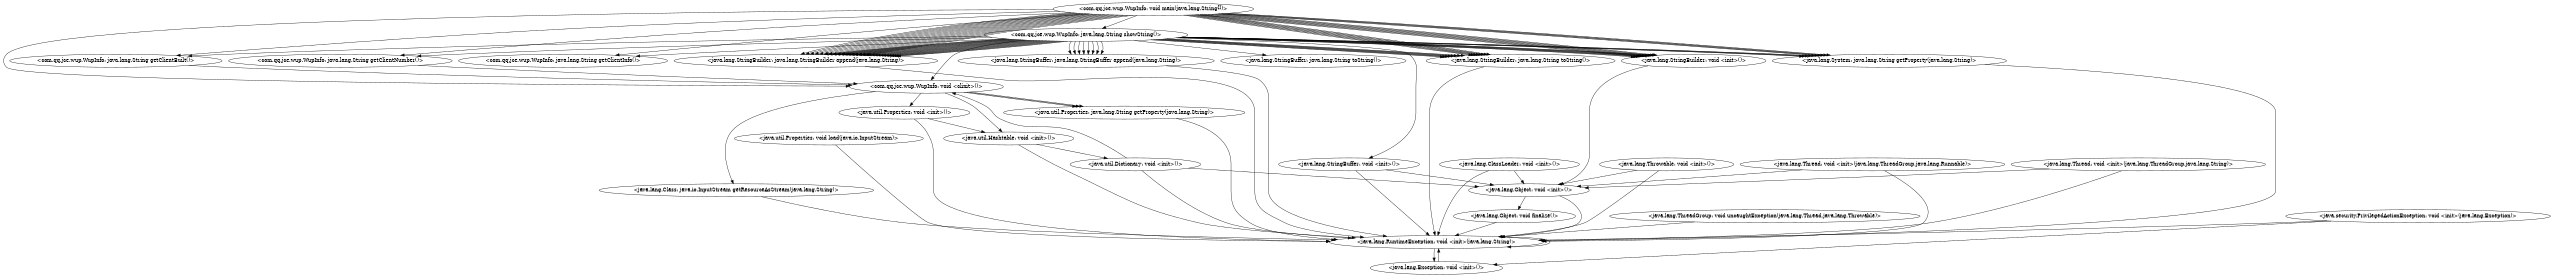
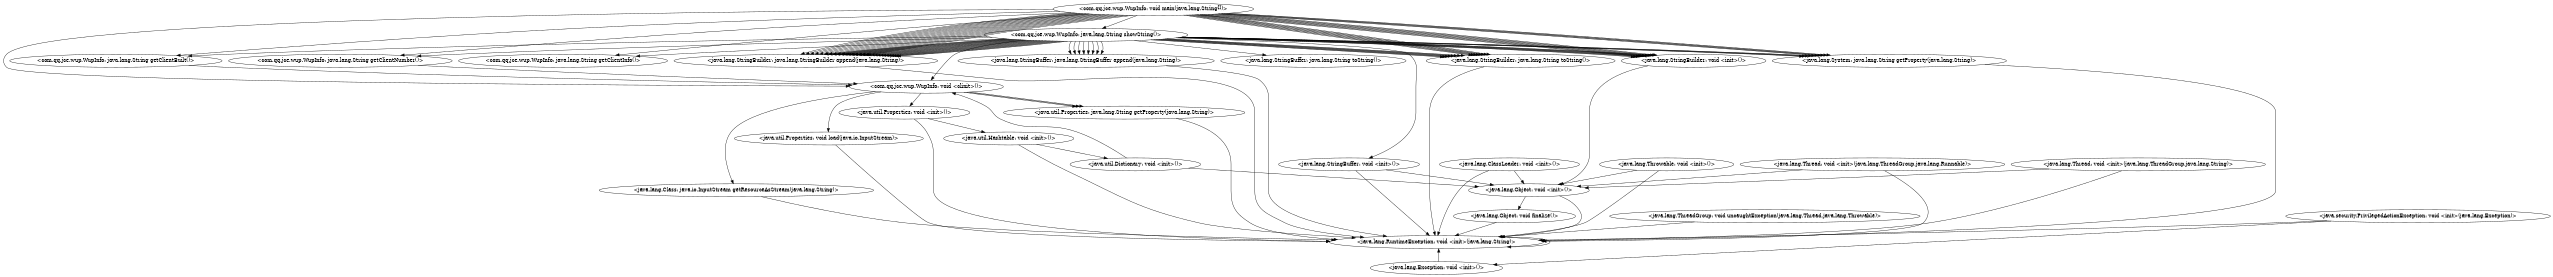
  digraph {
    "<com.qq.jce.wup.WupInfo: void main(java.lang.String[])>"
    "<java.lang.System: java.lang.String getProperty(java.lang.String)>"
    "<java.lang.StringBuilder: void <init>()>"
    "<com.qq.jce.wup.WupInfo: java.lang.String getClientNumber()>"
    "<com.qq.jce.wup.WupInfo: java.lang.String getClientBuilt()>"
    "<com.qq.jce.wup.WupInfo: java.lang.String getClientInfo()>"
    "<com.qq.jce.wup.WupInfo: java.lang.String showString()>"
    "<com.qq.jce.wup.WupInfo: void <clinit>()>"
    "<java.lang.StringBuilder: java.lang.StringBuilder append(java.lang.String)>"
    "<java.lang.StringBuilder: java.lang.String toString()>"
    "<java.lang.RuntimeException: void <init>(java.lang.String)>"
    "<java.lang.Object: void <init>()>"
    "<java.lang.StringBuffer: void <init>()>"
    "<java.lang.StringBuffer: java.lang.StringBuffer append(java.lang.String)>"
    "<java.lang.StringBuffer: java.lang.String toString()>"
    "<java.util.Properties: void <init>()>"
    "<java.util.Properties: void load(java.io.InputStream)>"
    "<java.util.Properties: java.lang.String getProperty(java.lang.String)>"
    "<java.lang.Class: java.io.InputStream getResourceAsStream(java.lang.String)>"
    "<java.lang.Exception: void <init>()>"
    "<java.lang.Object: void finalize()>"
    "<java.util.Hashtable: void <init>()>"
    "<java.util.Dictionary: void <init>()>"
    "<java.lang.ThreadGroup: void uncaughtException(java.lang.Thread,java.lang.Throwable)>"
    "<java.lang.ClassLoader: void <init>()>"
    "<java.security.PrivilegedActionException: void <init>(java.lang.Exception)>"
    "<java.lang.Throwable: void <init>()>"
    "<java.lang.Thread: void <init>(java.lang.ThreadGroup,java.lang.Runnable)>"
    "<java.lang.Thread: void <init>(java.lang.ThreadGroup,java.lang.String)>"
    "<com.qq.jce.wup.WupInfo: void main(java.lang.String[])>" -> "<java.lang.System: java.lang.String getProperty(java.lang.String)>"
    "<com.qq.jce.wup.WupInfo: void main(java.lang.String[])>" -> "<java.lang.System: java.lang.String getProperty(java.lang.String)>"
    "<com.qq.jce.wup.WupInfo: void main(java.lang.String[])>" -> "<java.lang.System: java.lang.String getProperty(java.lang.String)>"
    "<com.qq.jce.wup.WupInfo: void main(java.lang.String[])>" -> "<java.lang.System: java.lang.String getProperty(java.lang.String)>"
    "<com.qq.jce.wup.WupInfo: void main(java.lang.String[])>" -> "<java.lang.System: java.lang.String getProperty(java.lang.String)>"
    "<com.qq.jce.wup.WupInfo: void main(java.lang.String[])>" -> "<java.lang.StringBuilder: void <init>()>"
    "<com.qq.jce.wup.WupInfo: void main(java.lang.String[])>" -> "<java.lang.StringBuilder: void <init>()>"
    "<com.qq.jce.wup.WupInfo: void main(java.lang.String[])>" -> "<java.lang.StringBuilder: void <init>()>"
    "<com.qq.jce.wup.WupInfo: void main(java.lang.String[])>" -> "<java.lang.StringBuilder: void <init>()>"
    "<com.qq.jce.wup.WupInfo: void main(java.lang.String[])>" -> "<java.lang.StringBuilder: void <init>()>"
    "<com.qq.jce.wup.WupInfo: void main(java.lang.String[])>" -> "<java.lang.StringBuilder: void <init>()>"
    "<com.qq.jce.wup.WupInfo: void main(java.lang.String[])>" -> "<java.lang.StringBuilder: void <init>()>"
    "<com.qq.jce.wup.WupInfo: void main(java.lang.String[])>" -> "<java.lang.StringBuilder: void <init>()>"
    "<com.qq.jce.wup.WupInfo: void main(java.lang.String[])>" -> "<com.qq.jce.wup.WupInfo: java.lang.String getClientNumber()>"
    "<com.qq.jce.wup.WupInfo: void main(java.lang.String[])>" -> "<com.qq.jce.wup.WupInfo: java.lang.String getClientBuilt()>"
    "<com.qq.jce.wup.WupInfo: void main(java.lang.String[])>" -> "<com.qq.jce.wup.WupInfo: java.lang.String getClientInfo()>"
    "<com.qq.jce.wup.WupInfo: void main(java.lang.String[])>" -> "<com.qq.jce.wup.WupInfo: java.lang.String showString()>"
    "<com.qq.jce.wup.WupInfo: void main(java.lang.String[])>" -> "<com.qq.jce.wup.WupInfo: void <clinit>()>"
    "<com.qq.jce.wup.WupInfo: void main(java.lang.String[])>" -> "<java.lang.StringBuilder: java.lang.StringBuilder append(java.lang.String)>"
    "<com.qq.jce.wup.WupInfo: void main(java.lang.String[])>" -> "<java.lang.StringBuilder: java.lang.StringBuilder append(java.lang.String)>"
    "<com.qq.jce.wup.WupInfo: void main(java.lang.String[])>" -> "<java.lang.StringBuilder: java.lang.StringBuilder append(java.lang.String)>"
    "<com.qq.jce.wup.WupInfo: void main(java.lang.String[])>" -> "<java.lang.StringBuilder: java.lang.StringBuilder append(java.lang.String)>"
    "<com.qq.jce.wup.WupInfo: void main(java.lang.String[])>" -> "<java.lang.StringBuilder: java.lang.StringBuilder append(java.lang.String)>"
    "<com.qq.jce.wup.WupInfo: void main(java.lang.String[])>" -> "<java.lang.StringBuilder: java.lang.StringBuilder append(java.lang.String)>"
    "<com.qq.jce.wup.WupInfo: void main(java.lang.String[])>" -> "<java.lang.StringBuilder: java.lang.StringBuilder append(java.lang.String)>"
    "<com.qq.jce.wup.WupInfo: void main(java.lang.String[])>" -> "<java.lang.StringBuilder: java.lang.StringBuilder append(java.lang.String)>"
    "<com.qq.jce.wup.WupInfo: void main(java.lang.String[])>" -> "<java.lang.StringBuilder: java.lang.StringBuilder append(java.lang.String)>"
    "<com.qq.jce.wup.WupInfo: void main(java.lang.String[])>" -> "<java.lang.StringBuilder: java.lang.StringBuilder append(java.lang.String)>"
    "<com.qq.jce.wup.WupInfo: void main(java.lang.String[])>" -> "<java.lang.StringBuilder: java.lang.StringBuilder append(java.lang.String)>"
    "<com.qq.jce.wup.WupInfo: void main(java.lang.String[])>" -> "<java.lang.StringBuilder: java.lang.StringBuilder append(java.lang.String)>"
    "<com.qq.jce.wup.WupInfo: void main(java.lang.String[])>" -> "<java.lang.StringBuilder: java.lang.StringBuilder append(java.lang.String)>"
    "<com.qq.jce.wup.WupInfo: void main(java.lang.String[])>" -> "<java.lang.StringBuilder: java.lang.StringBuilder append(java.lang.String)>"
    "<com.qq.jce.wup.WupInfo: void main(java.lang.String[])>" -> "<java.lang.StringBuilder: java.lang.StringBuilder append(java.lang.String)>"
    "<com.qq.jce.wup.WupInfo: void main(java.lang.String[])>" -> "<java.lang.StringBuilder: java.lang.StringBuilder append(java.lang.String)>"
    "<com.qq.jce.wup.WupInfo: void main(java.lang.String[])>" -> "<java.lang.StringBuilder: java.lang.String toString()>"
    "<com.qq.jce.wup.WupInfo: void main(java.lang.String[])>" -> "<java.lang.StringBuilder: java.lang.String toString()>"
    "<com.qq.jce.wup.WupInfo: void main(java.lang.String[])>" -> "<java.lang.StringBuilder: java.lang.String toString()>"
    "<com.qq.jce.wup.WupInfo: void main(java.lang.String[])>" -> "<java.lang.StringBuilder: java.lang.String toString()>"
    "<com.qq.jce.wup.WupInfo: void main(java.lang.String[])>" -> "<java.lang.StringBuilder: java.lang.String toString()>"
    "<com.qq.jce.wup.WupInfo: void main(java.lang.String[])>" -> "<java.lang.StringBuilder: java.lang.String toString()>"
    "<com.qq.jce.wup.WupInfo: void main(java.lang.String[])>" -> "<java.lang.StringBuilder: java.lang.String toString()>"
    "<com.qq.jce.wup.WupInfo: void main(java.lang.String[])>" -> "<java.lang.StringBuilder: java.lang.String toString()>"
    "<java.lang.System: java.lang.String getProperty(java.lang.String)>" -> "<java.lang.RuntimeException: void <init>(java.lang.String)>"
    "<java.lang.StringBuilder: void <init>()>" -> "<java.lang.Object: void <init>()>"
    "<com.qq.jce.wup.WupInfo: java.lang.String getClientNumber()>" -> "<com.qq.jce.wup.WupInfo: void <clinit>()>"
    "<com.qq.jce.wup.WupInfo: java.lang.String getClientBuilt()>" -> "<com.qq.jce.wup.WupInfo: void <clinit>()>"
    "<com.qq.jce.wup.WupInfo: java.lang.String showString()>" -> "<java.lang.System: java.lang.String getProperty(java.lang.String)>"
    "<com.qq.jce.wup.WupInfo: java.lang.String showString()>" -> "<java.lang.System: java.lang.String getProperty(java.lang.String)>"
    "<com.qq.jce.wup.WupInfo: java.lang.String showString()>" -> "<java.lang.System: java.lang.String getProperty(java.lang.String)>"
    "<com.qq.jce.wup.WupInfo: java.lang.String showString()>" -> "<java.lang.System: java.lang.String getProperty(java.lang.String)>"
    "<com.qq.jce.wup.WupInfo: java.lang.String showString()>" -> "<java.lang.System: java.lang.String getProperty(java.lang.String)>"
    "<com.qq.jce.wup.WupInfo: java.lang.String showString()>" -> "<java.lang.StringBuilder: void <init>()>"
    "<com.qq.jce.wup.WupInfo: java.lang.String showString()>" -> "<java.lang.StringBuilder: void <init>()>"
    "<com.qq.jce.wup.WupInfo: java.lang.String showString()>" -> "<java.lang.StringBuilder: void <init>()>"
    "<com.qq.jce.wup.WupInfo: java.lang.String showString()>" -> "<java.lang.StringBuilder: void <init>()>"
    "<com.qq.jce.wup.WupInfo: java.lang.String showString()>" -> "<java.lang.StringBuilder: void <init>()>"
    "<com.qq.jce.wup.WupInfo: java.lang.String showString()>" -> "<java.lang.StringBuilder: void <init>()>"
    "<com.qq.jce.wup.WupInfo: java.lang.String showString()>" -> "<java.lang.StringBuilder: void <init>()>"
    "<com.qq.jce.wup.WupInfo: java.lang.String showString()>" -> "<java.lang.StringBuilder: void <init>()>"
    "<com.qq.jce.wup.WupInfo: java.lang.String showString()>" -> "<com.qq.jce.wup.WupInfo: java.lang.String getClientNumber()>"
    "<com.qq.jce.wup.WupInfo: java.lang.String showString()>" -> "<com.qq.jce.wup.WupInfo: java.lang.String getClientBuilt()>"
    "<com.qq.jce.wup.WupInfo: java.lang.String showString()>" -> "<com.qq.jce.wup.WupInfo: java.lang.String getClientInfo()>"
    "<com.qq.jce.wup.WupInfo: java.lang.String showString()>" -> "<com.qq.jce.wup.WupInfo: void <clinit>()>"
    "<com.qq.jce.wup.WupInfo: java.lang.String showString()>" -> "<java.lang.StringBuilder: java.lang.StringBuilder append(java.lang.String)>"
    "<com.qq.jce.wup.WupInfo: java.lang.String showString()>" -> "<java.lang.StringBuilder: java.lang.StringBuilder append(java.lang.String)>"
    "<com.qq.jce.wup.WupInfo: java.lang.String showString()>" -> "<java.lang.StringBuilder: java.lang.StringBuilder append(java.lang.String)>"
    "<com.qq.jce.wup.WupInfo: java.lang.String showString()>" -> "<java.lang.StringBuilder: java.lang.StringBuilder append(java.lang.String)>"
    "<com.qq.jce.wup.WupInfo: java.lang.String showString()>" -> "<java.lang.StringBuilder: java.lang.StringBuilder append(java.lang.String)>"
    "<com.qq.jce.wup.WupInfo: java.lang.String showString()>" -> "<java.lang.StringBuilder: java.lang.StringBuilder append(java.lang.String)>"
    "<com.qq.jce.wup.WupInfo: java.lang.String showString()>" -> "<java.lang.StringBuilder: java.lang.StringBuilder append(java.lang.String)>"
    "<com.qq.jce.wup.WupInfo: java.lang.String showString()>" -> "<java.lang.StringBuilder: java.lang.StringBuilder append(java.lang.String)>"
    "<com.qq.jce.wup.WupInfo: java.lang.String showString()>" -> "<java.lang.StringBuilder: java.lang.StringBuilder append(java.lang.String)>"
    "<com.qq.jce.wup.WupInfo: java.lang.String showString()>" -> "<java.lang.StringBuilder: java.lang.StringBuilder append(java.lang.String)>"
    "<com.qq.jce.wup.WupInfo: java.lang.String showString()>" -> "<java.lang.StringBuilder: java.lang.StringBuilder append(java.lang.String)>"
    "<com.qq.jce.wup.WupInfo: java.lang.String showString()>" -> "<java.lang.StringBuilder: java.lang.StringBuilder append(java.lang.String)>"
    "<com.qq.jce.wup.WupInfo: java.lang.String showString()>" -> "<java.lang.StringBuilder: java.lang.StringBuilder append(java.lang.String)>"
    "<com.qq.jce.wup.WupInfo: java.lang.String showString()>" -> "<java.lang.StringBuilder: java.lang.StringBuilder append(java.lang.String)>"
    "<com.qq.jce.wup.WupInfo: java.lang.String showString()>" -> "<java.lang.StringBuilder: java.lang.StringBuilder append(java.lang.String)>"
    "<com.qq.jce.wup.WupInfo: java.lang.String showString()>" -> "<java.lang.StringBuilder: java.lang.StringBuilder append(java.lang.String)>"
    "<com.qq.jce.wup.WupInfo: java.lang.String showString()>" -> "<java.lang.StringBuilder: java.lang.StringBuilder append(java.lang.String)>"
    "<com.qq.jce.wup.WupInfo: java.lang.String showString()>" -> "<java.lang.StringBuilder: java.lang.StringBuilder append(java.lang.String)>"
    "<com.qq.jce.wup.WupInfo: java.lang.String showString()>" -> "<java.lang.StringBuilder: java.lang.StringBuilder append(java.lang.String)>"
    "<com.qq.jce.wup.WupInfo: java.lang.String showString()>" -> "<java.lang.StringBuilder: java.lang.StringBuilder append(java.lang.String)>"
    "<com.qq.jce.wup.WupInfo: java.lang.String showString()>" -> "<java.lang.StringBuilder: java.lang.StringBuilder append(java.lang.String)>"
    "<com.qq.jce.wup.WupInfo: java.lang.String showString()>" -> "<java.lang.StringBuilder: java.lang.StringBuilder append(java.lang.String)>"
    "<com.qq.jce.wup.WupInfo: java.lang.String showString()>" -> "<java.lang.StringBuilder: java.lang.StringBuilder append(java.lang.String)>"
    "<com.qq.jce.wup.WupInfo: java.lang.String showString()>" -> "<java.lang.StringBuilder: java.lang.StringBuilder append(java.lang.String)>"
    "<com.qq.jce.wup.WupInfo: java.lang.String showString()>" -> "<java.lang.StringBuilder: java.lang.String toString()>"
    "<com.qq.jce.wup.WupInfo: java.lang.String showString()>" -> "<java.lang.StringBuilder: java.lang.String toString()>"
    "<com.qq.jce.wup.WupInfo: java.lang.String showString()>" -> "<java.lang.StringBuilder: java.lang.String toString()>"
    "<com.qq.jce.wup.WupInfo: java.lang.String showString()>" -> "<java.lang.StringBuilder: java.lang.String toString()>"
    "<com.qq.jce.wup.WupInfo: java.lang.String showString()>" -> "<java.lang.StringBuilder: java.lang.String toString()>"
    "<com.qq.jce.wup.WupInfo: java.lang.String showString()>" -> "<java.lang.StringBuilder: java.lang.String toString()>"
    "<com.qq.jce.wup.WupInfo: java.lang.String showString()>" -> "<java.lang.StringBuilder: java.lang.String toString()>"
    "<com.qq.jce.wup.WupInfo: java.lang.String showString()>" -> "<java.lang.StringBuilder: java.lang.String toString()>"
    "<com.qq.jce.wup.WupInfo: java.lang.String showString()>" -> "<java.lang.StringBuffer: void <init>()>"
    "<com.qq.jce.wup.WupInfo: java.lang.String showString()>" -> "<java.lang.StringBuffer: java.lang.StringBuffer append(java.lang.String)>"
    "<com.qq.jce.wup.WupInfo: java.lang.String showString()>" -> "<java.lang.StringBuffer: java.lang.StringBuffer append(java.lang.String)>"
    "<com.qq.jce.wup.WupInfo: java.lang.String showString()>" -> "<java.lang.StringBuffer: java.lang.StringBuffer append(java.lang.String)>"
    "<com.qq.jce.wup.WupInfo: java.lang.String showString()>" -> "<java.lang.StringBuffer: java.lang.StringBuffer append(java.lang.String)>"
    "<com.qq.jce.wup.WupInfo: java.lang.String showString()>" -> "<java.lang.StringBuffer: java.lang.StringBuffer append(java.lang.String)>"
    "<com.qq.jce.wup.WupInfo: java.lang.String showString()>" -> "<java.lang.StringBuffer: java.lang.StringBuffer append(java.lang.String)>"
    "<com.qq.jce.wup.WupInfo: java.lang.String showString()>" -> "<java.lang.StringBuffer: java.lang.StringBuffer append(java.lang.String)>"
    "<com.qq.jce.wup.WupInfo: java.lang.String showString()>" -> "<java.lang.StringBuffer: java.lang.StringBuffer append(java.lang.String)>"
    "<com.qq.jce.wup.WupInfo: java.lang.String showString()>" -> "<java.lang.StringBuffer: java.lang.String toString()>"
    "<com.qq.jce.wup.WupInfo: void <clinit>()>" -> "<java.util.Properties: void <init>()>"
-   "<com.qq.jce.wup.WupInfo: void <clinit>()>" -> "<java.util.Hashtable: void <init>()>"
+   "<com.qq.jce.wup.WupInfo: void <clinit>()>" -> "<java.util.Properties: void load(java.io.InputStream)>"
    "<com.qq.jce.wup.WupInfo: void <clinit>()>" -> "<java.util.Properties: java.lang.String getProperty(java.lang.String)>"
    "<com.qq.jce.wup.WupInfo: void <clinit>()>" -> "<java.util.Properties: java.lang.String getProperty(java.lang.String)>"
    "<com.qq.jce.wup.WupInfo: void <clinit>()>" -> "<java.util.Properties: java.lang.String getProperty(java.lang.String)>"
    "<com.qq.jce.wup.WupInfo: void <clinit>()>" -> "<java.lang.Class: java.io.InputStream getResourceAsStream(java.lang.String)>"
    "<java.lang.StringBuilder: java.lang.StringBuilder append(java.lang.String)>" -> "<java.lang.RuntimeException: void <init>(java.lang.String)>"
    "<java.lang.StringBuilder: java.lang.String toString()>" -> "<java.lang.RuntimeException: void <init>(java.lang.String)>"
    "<java.lang.RuntimeException: void <init>(java.lang.String)>" -> "<java.lang.RuntimeException: void <init>(java.lang.String)>"
-   "<java.lang.RuntimeException: void <init>(java.lang.String)>" -> "<java.lang.Exception: void <init>()>"
    "<java.lang.Object: void <init>()>" -> "<java.lang.RuntimeException: void <init>(java.lang.String)>"
    "<java.lang.Object: void <init>()>" -> "<java.lang.Object: void finalize()>"
    "<java.lang.StringBuffer: void <init>()>" -> "<java.lang.RuntimeException: void <init>(java.lang.String)>"
    "<java.lang.StringBuffer: void <init>()>" -> "<java.lang.Object: void <init>()>"
    "<java.lang.StringBuffer: java.lang.StringBuffer append(java.lang.String)>" -> "<java.lang.RuntimeException: void <init>(java.lang.String)>"
    "<java.util.Properties: void <init>()>" -> "<java.lang.RuntimeException: void <init>(java.lang.String)>"
    "<java.util.Properties: void <init>()>" -> "<java.util.Hashtable: void <init>()>"
    "<java.util.Properties: void load(java.io.InputStream)>" -> "<java.lang.RuntimeException: void <init>(java.lang.String)>"
    "<java.util.Properties: java.lang.String getProperty(java.lang.String)>" -> "<java.lang.RuntimeException: void <init>(java.lang.String)>"
    "<java.lang.Class: java.io.InputStream getResourceAsStream(java.lang.String)>" -> "<java.lang.RuntimeException: void <init>(java.lang.String)>"
    "<java.lang.Exception: void <init>()>" -> "<java.lang.RuntimeException: void <init>(java.lang.String)>"
    "<java.lang.Object: void finalize()>" -> "<java.lang.RuntimeException: void <init>(java.lang.String)>"
    "<java.util.Hashtable: void <init>()>" -> "<java.lang.RuntimeException: void <init>(java.lang.String)>"
    "<java.util.Hashtable: void <init>()>" -> "<java.util.Dictionary: void <init>()>"
    "<java.util.Dictionary: void <init>()>" -> "<com.qq.jce.wup.WupInfo: void <clinit>()>"
-   "<java.util.Dictionary: void <init>()>" -> "<java.lang.RuntimeException: void <init>(java.lang.String)>"
    "<java.util.Dictionary: void <init>()>" -> "<java.lang.Object: void <init>()>"
    "<java.lang.ThreadGroup: void uncaughtException(java.lang.Thread,java.lang.Throwable)>" -> "<java.lang.RuntimeException: void <init>(java.lang.String)>"
    "<java.lang.ClassLoader: void <init>()>" -> "<java.lang.RuntimeException: void <init>(java.lang.String)>"
    "<java.lang.ClassLoader: void <init>()>" -> "<java.lang.Object: void <init>()>"
    "<java.security.PrivilegedActionException: void <init>(java.lang.Exception)>" -> "<java.lang.RuntimeException: void <init>(java.lang.String)>"
    "<java.security.PrivilegedActionException: void <init>(java.lang.Exception)>" -> "<java.lang.Exception: void <init>()>"
    "<java.lang.Throwable: void <init>()>" -> "<java.lang.RuntimeException: void <init>(java.lang.String)>"
    "<java.lang.Throwable: void <init>()>" -> "<java.lang.Object: void <init>()>"
    "<java.lang.Thread: void <init>(java.lang.ThreadGroup,java.lang.Runnable)>" -> "<java.lang.RuntimeException: void <init>(java.lang.String)>"
    "<java.lang.Thread: void <init>(java.lang.ThreadGroup,java.lang.Runnable)>" -> "<java.lang.Object: void <init>()>"
    "<java.lang.Thread: void <init>(java.lang.ThreadGroup,java.lang.String)>" -> "<java.lang.RuntimeException: void <init>(java.lang.String)>"
    "<java.lang.Thread: void <init>(java.lang.ThreadGroup,java.lang.String)>" -> "<java.lang.Object: void <init>()>"
  }
